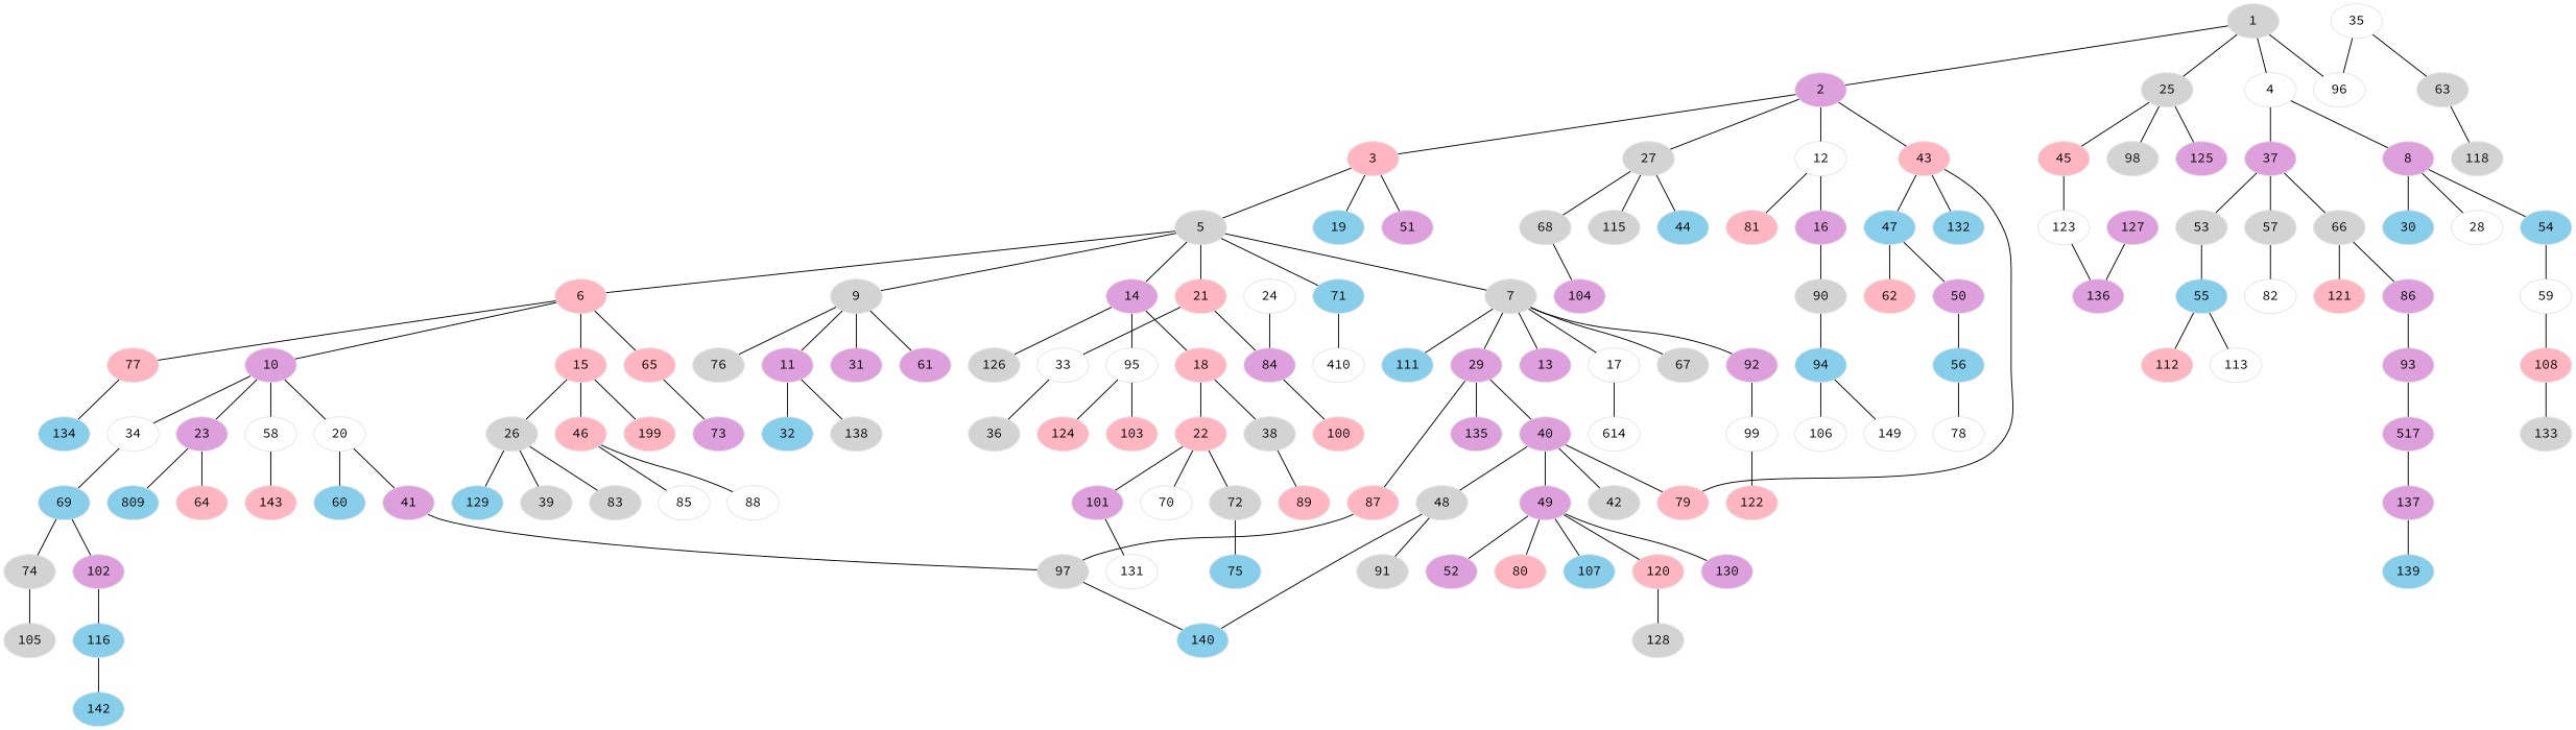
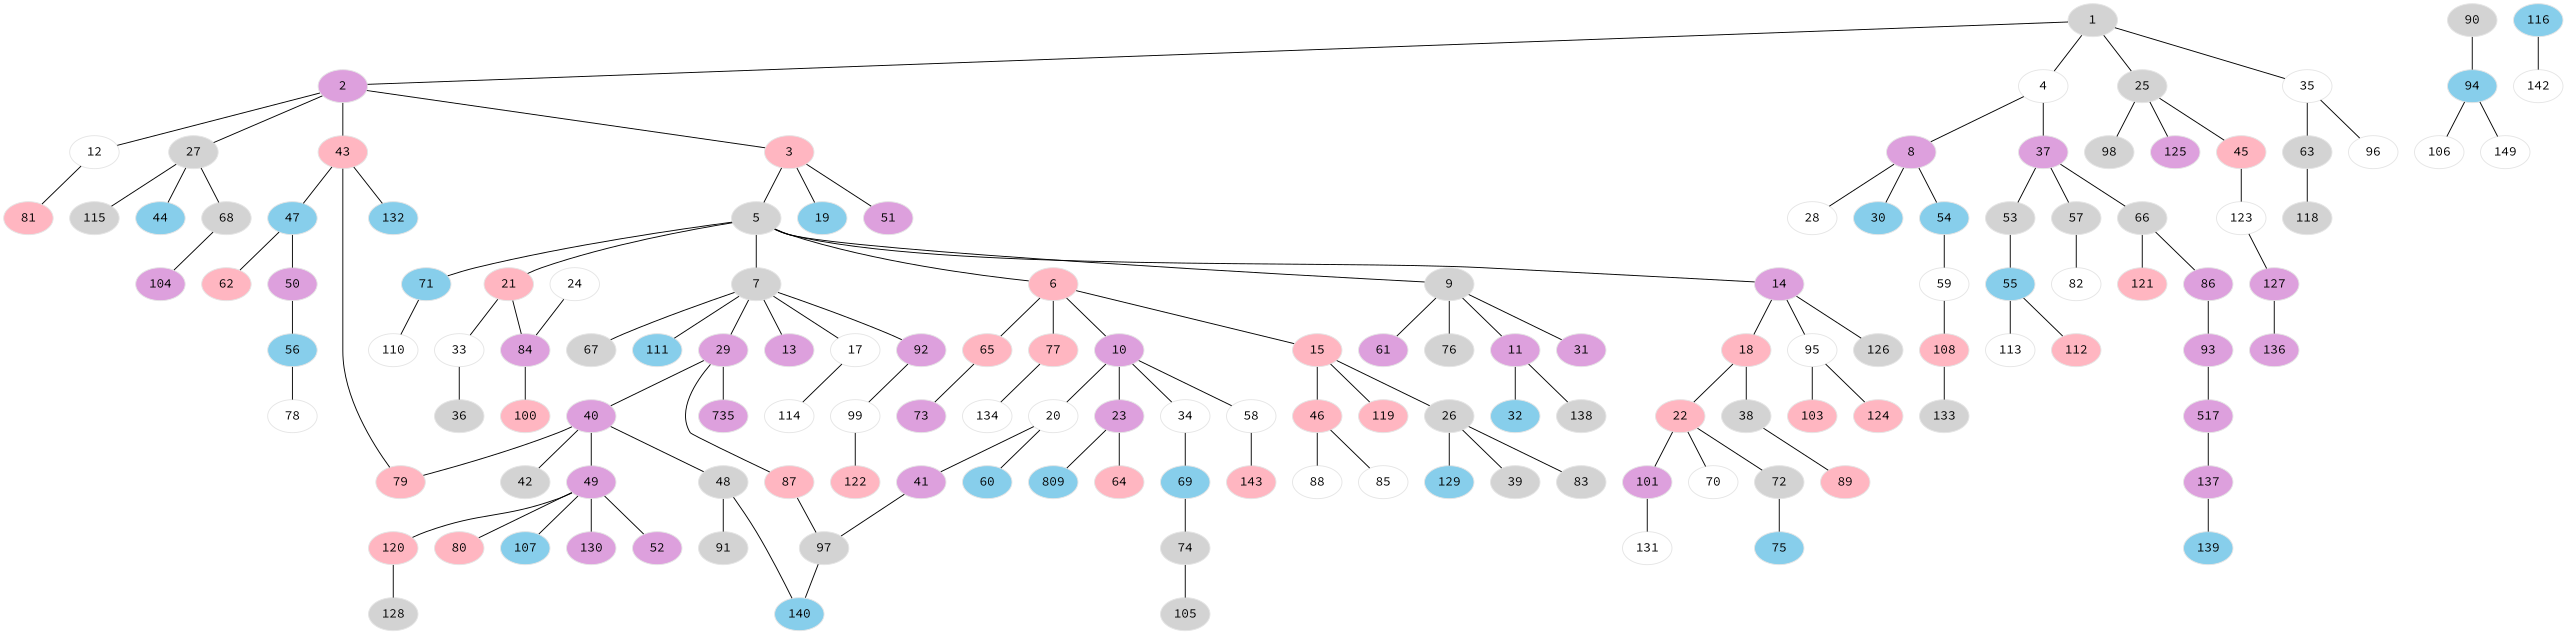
  graph {
    fontname="Source Code Pro"
    node [color=gray90 fillcolor=plum fontname="Source Code Pro" style=filled]
    edge [fontname="Source Code Pro"]
    2
    1 [fillcolor=lightgrey]
    4 [fillcolor=white]
    25 [fillcolor=lightgrey]
    35 [fillcolor=white]
    3 [fillcolor=lightpink]
    12 [fillcolor=white]
    27 [fillcolor=lightgrey]
    43 [fillcolor=lightpink]
    8
    37
    45 [fillcolor=lightpink]
    98 [fillcolor=lightgrey]
    125
    63 [fillcolor=lightgrey]
    96 [fillcolor=white]
    5 [fillcolor=lightgrey]
    19 [fillcolor=skyblue]
    51
-   16
    81 [fillcolor=lightpink]
    44 [fillcolor=skyblue]
    68 [fillcolor=lightgrey]
    115 [fillcolor=lightgrey]
    79 [fillcolor=lightpink]
    47 [fillcolor=skyblue]
    132 [fillcolor=skyblue]
    6 [fillcolor=lightpink]
    7 [fillcolor=lightgrey]
    9 [fillcolor=lightgrey]
    14
    21 [fillcolor=lightpink]
    71 [fillcolor=skyblue]
    28 [fillcolor=white]
    30 [fillcolor=skyblue]
    54 [fillcolor=skyblue]
    53 [fillcolor=lightgrey]
    57 [fillcolor=lightgrey]
    66 [fillcolor=lightgrey]
    10
    15 [fillcolor=lightpink]
    65 [fillcolor=lightpink]
    77 [fillcolor=lightpink]
    13
    17 [fillcolor=white]
    29
    67 [fillcolor=lightgrey]
    92
    111 [fillcolor=skyblue]
    11
    31
    61
    76 [fillcolor=lightgrey]
    18 [fillcolor=lightpink]
    95 [fillcolor=white]
    126 [fillcolor=lightgrey]
    33 [fillcolor=white]
    84
-   110 [fillcolor=white label=410]
+   110 [fillcolor=white]
    20 [fillcolor=white]
    23
    34 [fillcolor=white]
    58 [fillcolor=white]
    26 [fillcolor=lightgrey]
    46 [fillcolor=lightpink]
-   119 [fillcolor=lightpink label=199]
+   119 [fillcolor=lightpink]
    73
-   134 [fillcolor=skyblue]
-   114 [fillcolor=white label=614]
+   134 [fillcolor=white]
+   114 [fillcolor=white]
    40
    87 [fillcolor=lightpink]
-   135
+   135 [label=735]
    99 [fillcolor=white]
    59 [fillcolor=white]
    32 [fillcolor=skyblue]
    138 [fillcolor=lightgrey]
    41
    60 [fillcolor=skyblue]
    64 [fillcolor=lightpink]
    n80 [fillcolor=skyblue label=809]
    69 [fillcolor=skyblue]
    143 [fillcolor=lightpink]
    90 [fillcolor=lightgrey]
    22 [fillcolor=lightpink]
    38 [fillcolor=lightgrey]
    103 [fillcolor=lightpink]
    124 [fillcolor=lightpink]
    39 [fillcolor=lightgrey]
    83 [fillcolor=lightgrey]
    129 [fillcolor=skyblue]
    85 [fillcolor=white]
    88 [fillcolor=white]
    94 [fillcolor=skyblue]
    70 [fillcolor=white]
    72 [fillcolor=lightgrey]
    101
    89 [fillcolor=lightpink]
    97 [fillcolor=lightgrey]
    24 [fillcolor=white]
    36 [fillcolor=lightgrey]
    75 [fillcolor=skyblue]
    131 [fillcolor=white]
    100 [fillcolor=lightpink]
    123 [fillcolor=white]
    104
    42 [fillcolor=lightgrey]
    48 [fillcolor=lightgrey]
    49
    74 [fillcolor=lightgrey]
-   102
    118 [fillcolor=lightgrey]
    55 [fillcolor=skyblue]
    82 [fillcolor=white]
    86
    121 [fillcolor=lightpink]
    91 [fillcolor=lightgrey]
    140 [fillcolor=skyblue]
    52
    80 [fillcolor=lightpink]
    107 [fillcolor=skyblue]
    120 [fillcolor=lightpink]
    130
    50
    62 [fillcolor=lightpink]
    127
    56 [fillcolor=skyblue]
    128 [fillcolor=lightgrey]
    78 [fillcolor=white]
    112 [fillcolor=lightpink]
    113 [fillcolor=white]
    108 [fillcolor=lightpink]
    133 [fillcolor=lightgrey]
    93
    105 [fillcolor=lightgrey]
    116 [fillcolor=skyblue]
    n136 [label=517]
    106 [fillcolor=white]
    n138 [fillcolor=white label=149]
    122 [fillcolor=lightpink]
    137
-   142 [fillcolor=skyblue]
+   142 [fillcolor=white]
    139 [fillcolor=skyblue]
    136
    2 -- 3
    2 -- 12
    2 -- 27
    2 -- 43
    1 -- 2
    1 -- 4
    1 -- 25
-   1 -- 96
+   1 -- 35
    4 -- 8
    4 -- 37
    25 -- 45
    25 -- 98
    25 -- 125
    35 -- 63
    35 -- 96
    3 -- 5
    3 -- 19
    3 -- 51
-   12 -- 16
    12 -- 81
    27 -- 44
    27 -- 68
    27 -- 115
    43 -- 79
    43 -- 47
    43 -- 132
    8 -- 28
    8 -- 30
    8 -- 54
    37 -- 53
    37 -- 57
    37 -- 66
    45 -- 123
    63 -- 118
    5 -- 6
    5 -- 7
    5 -- 9
    5 -- 14
    5 -- 21
    5 -- 71
-   16 -- 90
    68 -- 104
    47 -- 50
    47 -- 62
    6 -- 10
    6 -- 15
    6 -- 65
    6 -- 77
    7 -- 13
    7 -- 17
    7 -- 29
    7 -- 67
    7 -- 92
    7 -- 111
    9 -- 11
    9 -- 31
    9 -- 61
    9 -- 76
    14 -- 18
    14 -- 95
    14 -- 126
    21 -- 33
    21 -- 84
    71 -- 110
    54 -- 59
    53 -- 55
    57 -- 82
    66 -- 86
    66 -- 121
    10 -- 20
    10 -- 23
    10 -- 34
    10 -- 58
    15 -- 26
    15 -- 46
    15 -- 119
    65 -- 73
    77 -- 134
    17 -- 114
    29 -- 40
    29 -- 87
    29 -- 135
    92 -- 99
    11 -- 32
    11 -- 138
    18 -- 22
    18 -- 38
    95 -- 103
    95 -- 124
    33 -- 36
    84 -- 100
    20 -- 41
    20 -- 60
    23 -- 64
    23 -- n80
    34 -- 69
    58 -- 143
    26 -- 39
    26 -- 83
    26 -- 129
    46 -- 85
    46 -- 88
    40 -- 79
    40 -- 42
    40 -- 48
    40 -- 49
    87 -- 97
    99 -- 122
    59 -- 108
    41 -- 97
    69 -- 74
-   69 -- 102
    90 -- 94
    22 -- 70
    22 -- 72
    22 -- 101
    38 -- 89
    94 -- 106
    94 -- n138
    72 -- 75
    101 -- 131
    97 -- 140
    24 -- 84
-   123 -- 136
+   123 -- 127
    48 -- 91
    48 -- 140
    49 -- 52
    49 -- 80
    49 -- 107
    49 -- 120
    49 -- 130
    74 -- 105
-   102 -- 116
    55 -- 112
    55 -- 113
    86 -- 93
    120 -- 128
    50 -- 56
    127 -- 136
    56 -- 78
    108 -- 133
    93 -- n136
    116 -- 142
    n136 -- 137
    137 -- 139
  }
